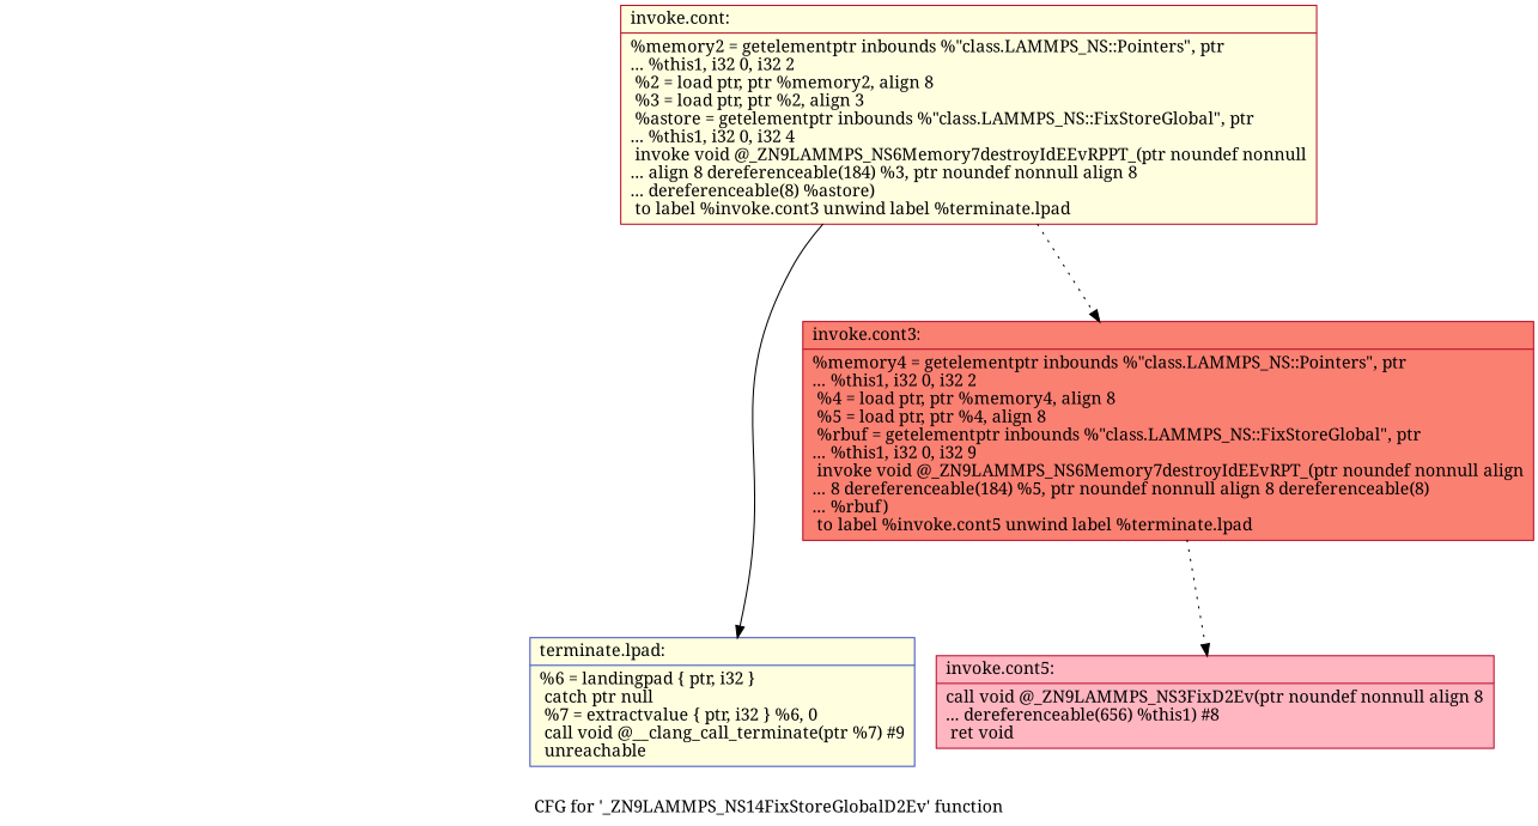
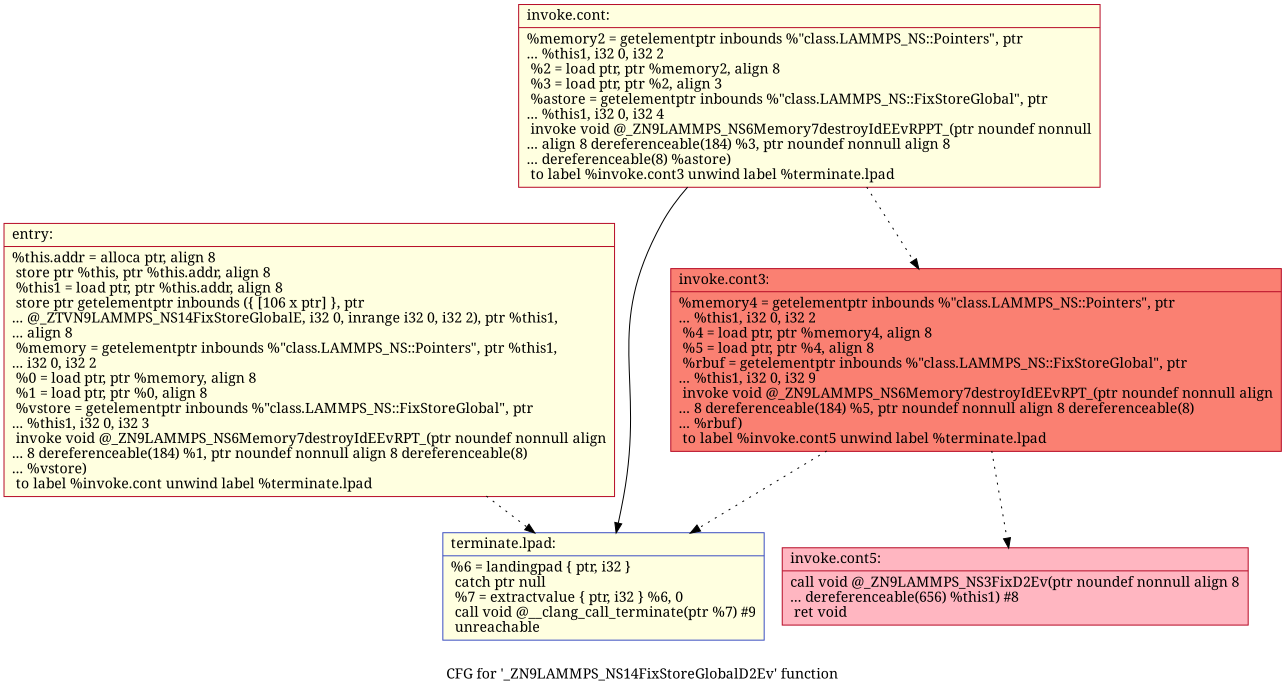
  digraph {
    fontname="Noto Serif"
    label="CFG for '_ZN9LAMMPS_NS14FixStoreGlobalD2Ev' function"
    node [color="#b70d28ff" fillcolor=lightyellow fontname="Noto Serif" shape=record style=filled]
    edge [fontname="Noto Serif" style=dotted]
+   n1 [label="{entry:\l|  %this.addr = alloca ptr, align 8\l  store ptr %this, ptr %this.addr, align 8\l  %this1 = load ptr, ptr %this.addr, align 8\l  store ptr getelementptr inbounds (\{ [106 x ptr] \}, ptr\l... @_ZTVN9LAMMPS_NS14FixStoreGlobalE, i32 0, inrange i32 0, i32 2), ptr %this1,\l... align 8\l  %memory = getelementptr inbounds %\"class.LAMMPS_NS::Pointers\", ptr %this1,\l... i32 0, i32 2\l  %0 = load ptr, ptr %memory, align 8\l  %1 = load ptr, ptr %0, align 8\l  %vstore = getelementptr inbounds %\"class.LAMMPS_NS::FixStoreGlobal\", ptr\l... %this1, i32 0, i32 3\l  invoke void @_ZN9LAMMPS_NS6Memory7destroyIdEEvRPT_(ptr noundef nonnull align\l... 8 dereferenceable(184) %1, ptr noundef nonnull align 8 dereferenceable(8)\l... %vstore)\l          to label %invoke.cont unwind label %terminate.lpad\l}"]
    n2 [color="#3d50c3ff" label="{terminate.lpad:\l|  %6 = landingpad \{ ptr, i32 \}\l          catch ptr null\l  %7 = extractvalue \{ ptr, i32 \} %6, 0\l  call void @__clang_call_terminate(ptr %7) #9\l  unreachable\l}"]
    n3 [label="{invoke.cont:\l|  %memory2 = getelementptr inbounds %\"class.LAMMPS_NS::Pointers\", ptr\l... %this1, i32 0, i32 2\l  %2 = load ptr, ptr %memory2, align 8\l  %3 = load ptr, ptr %2, align 3\l  %astore = getelementptr inbounds %\"class.LAMMPS_NS::FixStoreGlobal\", ptr\l... %this1, i32 0, i32 4\l  invoke void @_ZN9LAMMPS_NS6Memory7destroyIdEEvRPPT_(ptr noundef nonnull\l... align 8 dereferenceable(184) %3, ptr noundef nonnull align 8\l... dereferenceable(8) %astore)\l          to label %invoke.cont3 unwind label %terminate.lpad\l}"]
    n4 [fillcolor=salmon label="{invoke.cont3:\l|  %memory4 = getelementptr inbounds %\"class.LAMMPS_NS::Pointers\", ptr\l... %this1, i32 0, i32 2\l  %4 = load ptr, ptr %memory4, align 8\l  %5 = load ptr, ptr %4, align 8\l  %rbuf = getelementptr inbounds %\"class.LAMMPS_NS::FixStoreGlobal\", ptr\l... %this1, i32 0, i32 9\l  invoke void @_ZN9LAMMPS_NS6Memory7destroyIdEEvRPT_(ptr noundef nonnull align\l... 8 dereferenceable(184) %5, ptr noundef nonnull align 8 dereferenceable(8)\l... %rbuf)\l          to label %invoke.cont5 unwind label %terminate.lpad\l}"]
    n5 [fillcolor=lightpink label="{invoke.cont5:\l|  call void @_ZN9LAMMPS_NS3FixD2Ev(ptr noundef nonnull align 8\l... dereferenceable(656) %this1) #8\l  ret void\l}"]
+   n1 -> n2
    n3 -> n2 [style=solid]
    n3 -> n4
+   n4 -> n2
    n4 -> n5
  }
